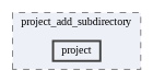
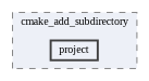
  digraph {
    compound=true
    fontname="Liberation Serif"
    n1 [color=grey25 fillcolor="#edf0f7" fontname="Liberation Serif" fontsize=10 height=0.2 label=project shape=box style="filled,bold" width=0.4]
    subgraph cluster_1 {
      bgcolor="#edf0f7"
      fontsize=10
-     label=project_add_subdirectory
+     label=cmake_add_subdirectory
      pencolor=grey50
      style="filled,dashed"
      n1
    }
  }
